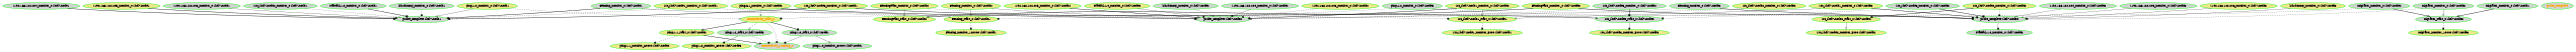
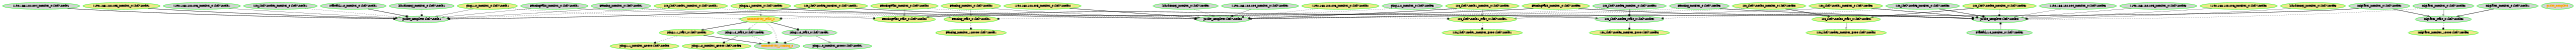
  digraph {
    node [color=green fillcolor=khaki fontcolor=black style="bold,filled"]
    edge [arrowhead=box style=dashed]
    Connectivity_running_0 [fillcolor=lightgrey fontcolor=orange]
    Connectivity_start_0 [fontcolor=orange]
    "ping-1:0_start_0 rhel7-node1" [fillcolor=lightgrey]
    "ping-1:1_start_0 rhel7-node2"
    "ping-1:2_start_0 rhel7-node3" [fillcolor=lightgrey]
    "ping-1:0_monitor_60000 rhel7-node1" [fillcolor=lightgrey]
    "ping-1:1_monitor_60000 rhel7-node2"
    "ping-1:2_monitor_60000 rhel7-node3"
+   "FencingPass_monitor_0 rhel7-node1" [fillcolor=lightgrey]
    "FencingPass_start_0 rhel7-node2"
    "probe_complete rhel7-node1" [fillcolor=lightgrey]
    "FencingPass_monitor_0 rhel7-node2"
    "probe_complete rhel7-node2" [fillcolor=lightgrey]
    "FencingPass_monitor_0 rhel7-node3"
    "probe_complete rhel7-node3" [fillcolor=lightgrey]
    "Fencing_monitor_0 rhel7-node1" [fillcolor=lightgrey]
    "Fencing_start_0 rhel7-node1"
    "Fencing_monitor_120000 rhel7-node1"
    "Fencing_monitor_0 rhel7-node2"
    "Fencing_monitor_0 rhel7-node3" [fillcolor=lightgrey]
    "lsb-dummy_monitor_0 rhel7-node1" [fillcolor=lightgrey]
    "lsb-dummy_monitor_0 rhel7-node2" [fillcolor=lightgrey]
    "lsb-dummy_monitor_0 rhel7-node3"
    "migrator_monitor_0 rhel7-node1" [fillcolor=lightgrey]
    "migrator_start_0 rhel7-node3" [fillcolor=lightgrey]
    "migrator_monitor_10000 rhel7-node3"
    "migrator_monitor_0 rhel7-node2" [fillcolor=lightgrey]
    "migrator_monitor_0 rhel7-node3" [fillcolor=lightgrey]
    "ping-1:0_monitor_0 rhel7-node1"
    n30 [label="ping-6:1_monitor_0 rhel7-node2"]
    "ping-1:2_monitor_0 rhel7-node3" [fillcolor=lightgrey]
    probe_complete [fillcolor=lightgrey fontcolor=orange]
    "r192.168.122.204_monitor_0 rhel7-node1" [fillcolor=lightgrey]
    "r192.168.122.204_monitor_0 rhel7-node2" [fillcolor=lightgrey]
    "r192.168.122.204_monitor_0 rhel7-node3" [fillcolor=lightgrey]
    "r192.168.122.205_monitor_0 rhel7-node1"
    "r192.168.122.205_monitor_0 rhel7-node2"
    "r192.168.122.205_monitor_0 rhel7-node3" [fillcolor=lightgrey]
    "r192.168.122.206_monitor_0 rhel7-node1" [fillcolor=lightgrey]
    "r192.168.122.206_monitor_0 rhel7-node2"
    "r192.168.122.206_monitor_0 rhel7-node3"
    "rsc_rhel7-node1_monitor_0 rhel7-node1"
    "rsc_rhel7-node1_start_0 rhel7-node1"
    "rsc_rhel7-node1_monitor_5000 rhel7-node1"
    "rsc_rhel7-node1_monitor_0 rhel7-node2"
    "rsc_rhel7-node1_monitor_0 rhel7-node3"
    "rsc_rhel7-node2_monitor_0 rhel7-node1" [fillcolor=lightgrey]
    "rsc_rhel7-node2_start_0 rhel7-node2"
    "rsc_rhel7-node2_monitor_5000 rhel7-node2"
    "rsc_rhel7-node2_monitor_0 rhel7-node2"
    "rsc_rhel7-node2_monitor_0 rhel7-node3"
    "rsc_rhel7-node3_monitor_0 rhel7-node1"
    "rsc_rhel7-node3_start_0 rhel7-node3" [fillcolor=lightgrey]
    "rsc_rhel7-node3_monitor_5000 rhel7-node3"
    "rsc_rhel7-node3_monitor_0 rhel7-node2" [fillcolor=lightgrey]
    "rsc_rhel7-node3_monitor_0 rhel7-node3" [fillcolor=lightgrey]
    "stateful-1:0_monitor_0 rhel7-node1" [fillcolor=lightgrey]
-   "stateful-1:0_monitor_0 rhel7-node2"
    "stateful-1:0_monitor_0 rhel7-node3" [fillcolor=lightgrey]
    Connectivity_start_0 -> Connectivity_running_0
    Connectivity_start_0 -> "ping-1:0_start_0 rhel7-node1" [style=bold]
    Connectivity_start_0 -> "ping-1:1_start_0 rhel7-node2" [arrowhead=onormal style=bold]
    Connectivity_start_0 -> "ping-1:2_start_0 rhel7-node3" [arrowhead=onormal]
    "ping-1:0_start_0 rhel7-node1" -> Connectivity_running_0 [style=solid]
    "ping-1:0_start_0 rhel7-node1" -> "ping-1:0_monitor_60000 rhel7-node1" [arrowhead=onormal style=solid]
    "ping-1:1_start_0 rhel7-node2" -> Connectivity_running_0 [arrowhead=onormal style=bold]
    "ping-1:1_start_0 rhel7-node2" -> "ping-1:1_monitor_60000 rhel7-node2"
    "ping-1:2_start_0 rhel7-node3" -> Connectivity_running_0
    "ping-1:2_start_0 rhel7-node3" -> "ping-1:2_monitor_60000 rhel7-node3" [style=solid]
+   "FencingPass_monitor_0 rhel7-node1" -> "FencingPass_start_0 rhel7-node2" [style=solid]
+   "FencingPass_monitor_0 rhel7-node1" -> "probe_complete rhel7-node1" [arrowhead=onormal style=solid]
    "FencingPass_monitor_0 rhel7-node2" -> "FencingPass_start_0 rhel7-node2" [arrowhead=onormal style=solid]
    "FencingPass_monitor_0 rhel7-node2" -> "probe_complete rhel7-node2"
    "FencingPass_monitor_0 rhel7-node3" -> "FencingPass_start_0 rhel7-node2" [arrowhead=onormal style=bold]
    "FencingPass_monitor_0 rhel7-node3" -> "probe_complete rhel7-node3" [style=bold]
-   "Fencing_monitor_0 rhel7-node1" -> "probe_complete rhel7-node1" [arrowhead=onormal style=bold]
+   "Fencing_monitor_0 rhel7-node1" -> "probe_complete rhel7-node1" [arrowhead=onormal style=solid]
    "Fencing_monitor_0 rhel7-node1" -> "Fencing_start_0 rhel7-node1" [arrowhead=onormal style=solid]
    "Fencing_start_0 rhel7-node1" -> "Fencing_monitor_120000 rhel7-node1"
    "Fencing_monitor_0 rhel7-node2" -> "probe_complete rhel7-node2" [style=solid]
    "Fencing_monitor_0 rhel7-node2" -> "Fencing_start_0 rhel7-node1" [arrowhead=onormal style=solid]
    "Fencing_monitor_0 rhel7-node3" -> "probe_complete rhel7-node3" [style=bold]
    "Fencing_monitor_0 rhel7-node3" -> "Fencing_start_0 rhel7-node1"
    "lsb-dummy_monitor_0 rhel7-node1" -> "probe_complete rhel7-node1"
    "lsb-dummy_monitor_0 rhel7-node2" -> "probe_complete rhel7-node2" [arrowhead=onormal]
    "lsb-dummy_monitor_0 rhel7-node3" -> "probe_complete rhel7-node3" [style=solid]
    "migrator_monitor_0 rhel7-node1" -> "migrator_start_0 rhel7-node3" [arrowhead=onormal style=bold]
    "migrator_start_0 rhel7-node3" -> "migrator_monitor_10000 rhel7-node3"
-   "migrator_monitor_0 rhel7-node2" -> "probe_complete rhel7-node2" [arrowhead=onormal]
+   "migrator_monitor_0 rhel7-node2" -> "probe_complete rhel7-node2" [arrowhead=onormal style=bold]
    "migrator_monitor_0 rhel7-node2" -> "migrator_start_0 rhel7-node3" [arrowhead=onormal style=bold]
    "migrator_monitor_0 rhel7-node3" -> "probe_complete rhel7-node3" [arrowhead=onormal]
    "migrator_monitor_0 rhel7-node3" -> "migrator_start_0 rhel7-node3" [arrowhead=onormal style=solid]
    "ping-1:0_monitor_0 rhel7-node1" -> Connectivity_start_0 [arrowhead=onormal]
    "ping-1:0_monitor_0 rhel7-node1" -> "probe_complete rhel7-node1" [arrowhead=onormal style=solid]
    n30 -> Connectivity_start_0 [arrowhead=onormal]
    n30 -> "probe_complete rhel7-node2" [arrowhead=onormal style=bold]
    "ping-1:2_monitor_0 rhel7-node3" -> Connectivity_start_0
    "ping-1:2_monitor_0 rhel7-node3" -> "probe_complete rhel7-node3"
    "r192.168.122.204_monitor_0 rhel7-node1" -> "probe_complete rhel7-node1" [style=bold]
    "r192.168.122.204_monitor_0 rhel7-node2" -> "probe_complete rhel7-node2" [style=solid]
    "r192.168.122.204_monitor_0 rhel7-node3" -> "probe_complete rhel7-node3" [arrowhead=onormal style=solid]
    "r192.168.122.205_monitor_0 rhel7-node1" -> "probe_complete rhel7-node1" [arrowhead=onormal style=bold]
    "r192.168.122.205_monitor_0 rhel7-node2" -> "probe_complete rhel7-node2" [arrowhead=onormal style=bold]
    "r192.168.122.205_monitor_0 rhel7-node3" -> "probe_complete rhel7-node3" [arrowhead=onormal style=solid]
    "r192.168.122.206_monitor_0 rhel7-node1" -> "probe_complete rhel7-node1" [style=solid]
    "r192.168.122.206_monitor_0 rhel7-node2" -> "probe_complete rhel7-node2"
    "r192.168.122.206_monitor_0 rhel7-node3" -> "probe_complete rhel7-node3" [arrowhead=onormal style=solid]
    "rsc_rhel7-node1_monitor_0 rhel7-node1" -> "probe_complete rhel7-node1"
    "rsc_rhel7-node1_monitor_0 rhel7-node1" -> "rsc_rhel7-node1_start_0 rhel7-node1"
    "rsc_rhel7-node1_start_0 rhel7-node1" -> "rsc_rhel7-node1_monitor_5000 rhel7-node1"
    "rsc_rhel7-node1_monitor_0 rhel7-node2" -> "probe_complete rhel7-node2" [style=bold]
    "rsc_rhel7-node1_monitor_0 rhel7-node2" -> "rsc_rhel7-node1_start_0 rhel7-node1" [arrowhead=onormal style=solid]
    "rsc_rhel7-node1_monitor_0 rhel7-node3" -> "probe_complete rhel7-node3" [style=bold]
    "rsc_rhel7-node1_monitor_0 rhel7-node3" -> "rsc_rhel7-node1_start_0 rhel7-node1" [arrowhead=onormal style=solid]
    "rsc_rhel7-node2_monitor_0 rhel7-node1" -> "probe_complete rhel7-node1" [arrowhead=onormal]
    "rsc_rhel7-node2_start_0 rhel7-node2" -> "rsc_rhel7-node2_monitor_5000 rhel7-node2" [arrowhead=onormal style=solid]
    "rsc_rhel7-node2_monitor_0 rhel7-node2" -> "probe_complete rhel7-node2" [arrowhead=onormal]
+   "rsc_rhel7-node2_monitor_0 rhel7-node2" -> "rsc_rhel7-node2_start_0 rhel7-node2" [arrowhead=onormal style=bold]
    "rsc_rhel7-node2_monitor_0 rhel7-node3" -> "probe_complete rhel7-node3"
-   "rsc_rhel7-node2_monitor_0 rhel7-node3" -> "rsc_rhel7-node2_start_0 rhel7-node2" [style=bold]
+   "rsc_rhel7-node2_monitor_0 rhel7-node3" -> "rsc_rhel7-node2_start_0 rhel7-node2" [arrowhead=onormal style=bold]
    "rsc_rhel7-node3_monitor_0 rhel7-node1" -> "probe_complete rhel7-node1" [style=bold]
    "rsc_rhel7-node3_monitor_0 rhel7-node1" -> "rsc_rhel7-node3_start_0 rhel7-node3" [arrowhead=onormal style=bold]
    "rsc_rhel7-node3_start_0 rhel7-node3" -> "rsc_rhel7-node3_monitor_5000 rhel7-node3" [style=solid]
    "rsc_rhel7-node3_monitor_0 rhel7-node2" -> "probe_complete rhel7-node2" [arrowhead=onormal]
    "rsc_rhel7-node3_monitor_0 rhel7-node2" -> "rsc_rhel7-node3_start_0 rhel7-node3" [style=bold]
    "rsc_rhel7-node3_monitor_0 rhel7-node3" -> "probe_complete rhel7-node3" [style=bold]
    "rsc_rhel7-node3_monitor_0 rhel7-node3" -> "rsc_rhel7-node3_start_0 rhel7-node3"
    "stateful-1:0_monitor_0 rhel7-node1" -> "probe_complete rhel7-node1" [style=bold]
-   "stateful-1:0_monitor_0 rhel7-node2" -> "probe_complete rhel7-node2" [style=solid]
-   "probe_complete rhel7-node3" -> "stateful-1:0_monitor_0 rhel7-node3" [style=solid]
+   "stateful-1:0_monitor_0 rhel7-node3" -> "probe_complete rhel7-node3" [style=solid]
  }
